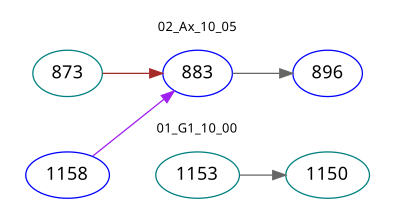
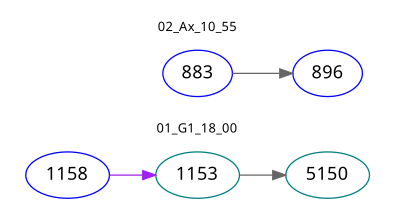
  digraph {
    fontname="Noto Sans"
    rankdir=LR
    node [color=teal fontname="Noto Sans"]
    edge [color=gray40 fontname="Noto Sans"]
-   n1 [label=873]
    n2 [color=blue label=883]
    n3 [color=blue label=896]
    n4 [color=blue label=1158]
    n5 [label=1153]
-   n6 [label=1150]
+   n6 [label=5150]
    subgraph cluster_1 {
      color=white
      fontsize=10
-     label="02_Ax_10_05"
-     n1
+     label="02_Ax_10_55"
      n2
      n3
    }
    subgraph cluster_2 {
      color=white
      fontsize=10
-     label="01_G1_10_00"
+     label="01_G1_18_00"
      n4
      n5
      n6
    }
-   n1 -> n2 [color=brown]
    n2 -> n3
-   n4 -> n2 [color=purple]
+   n4 -> n5 [color=purple]
    n5 -> n6
  }
